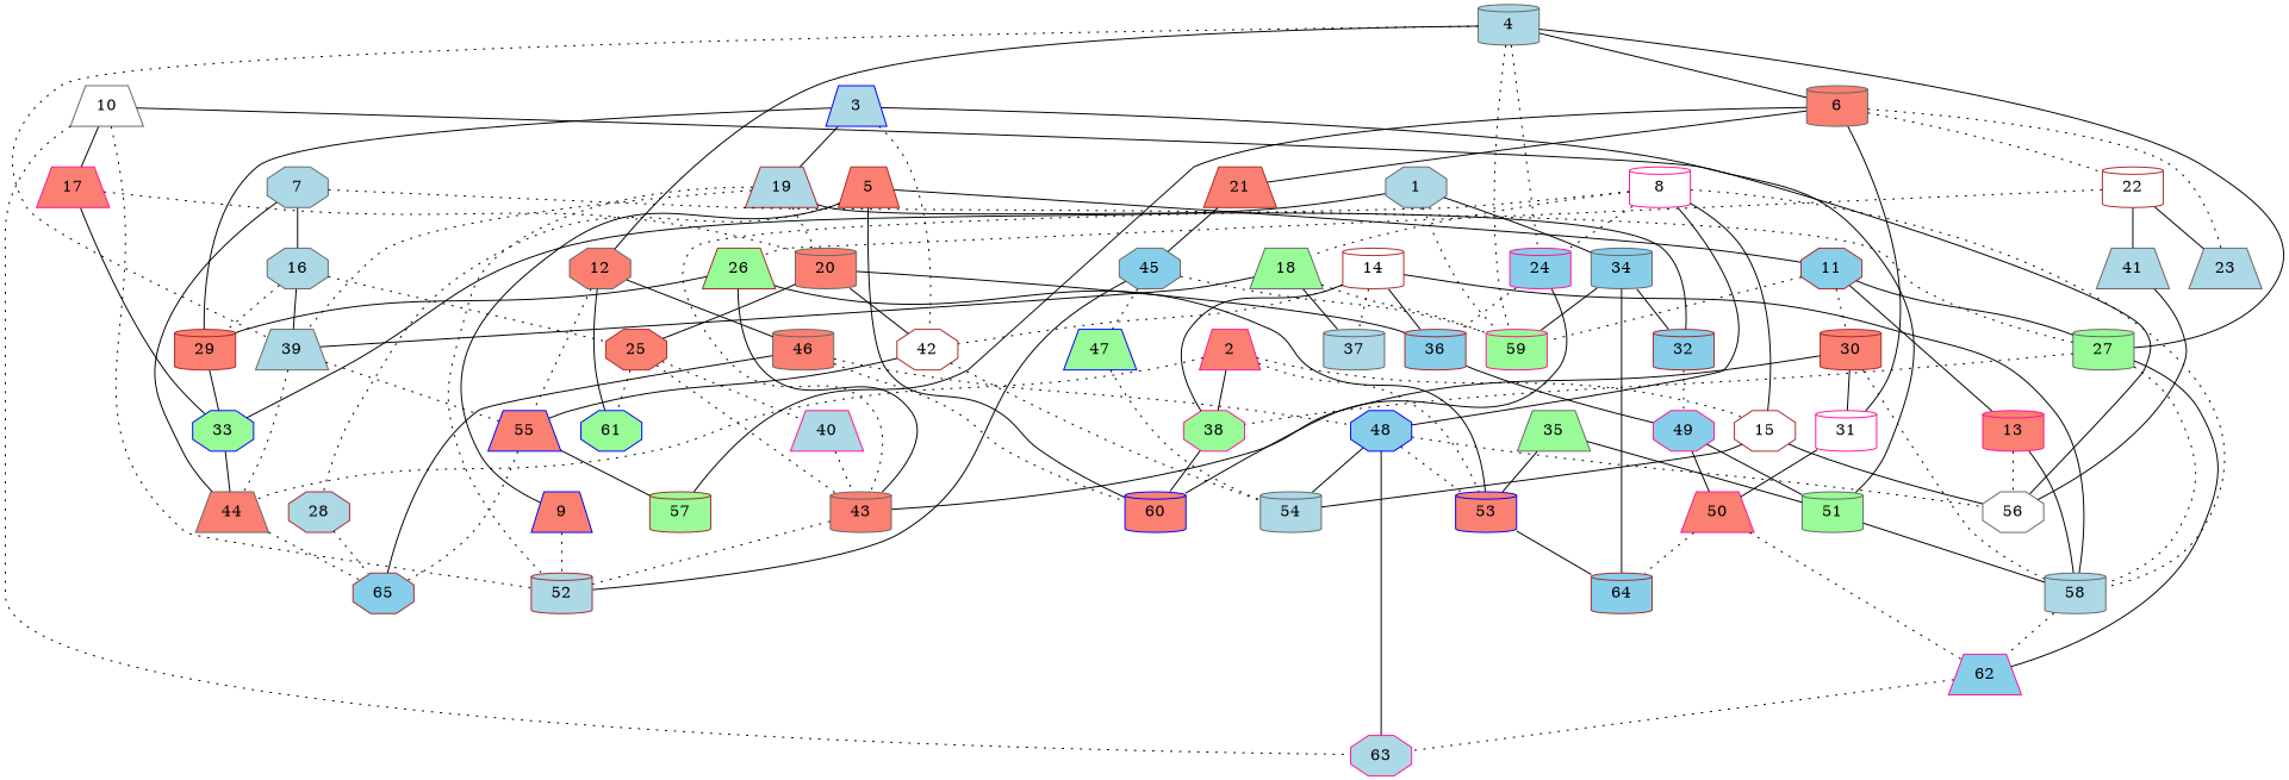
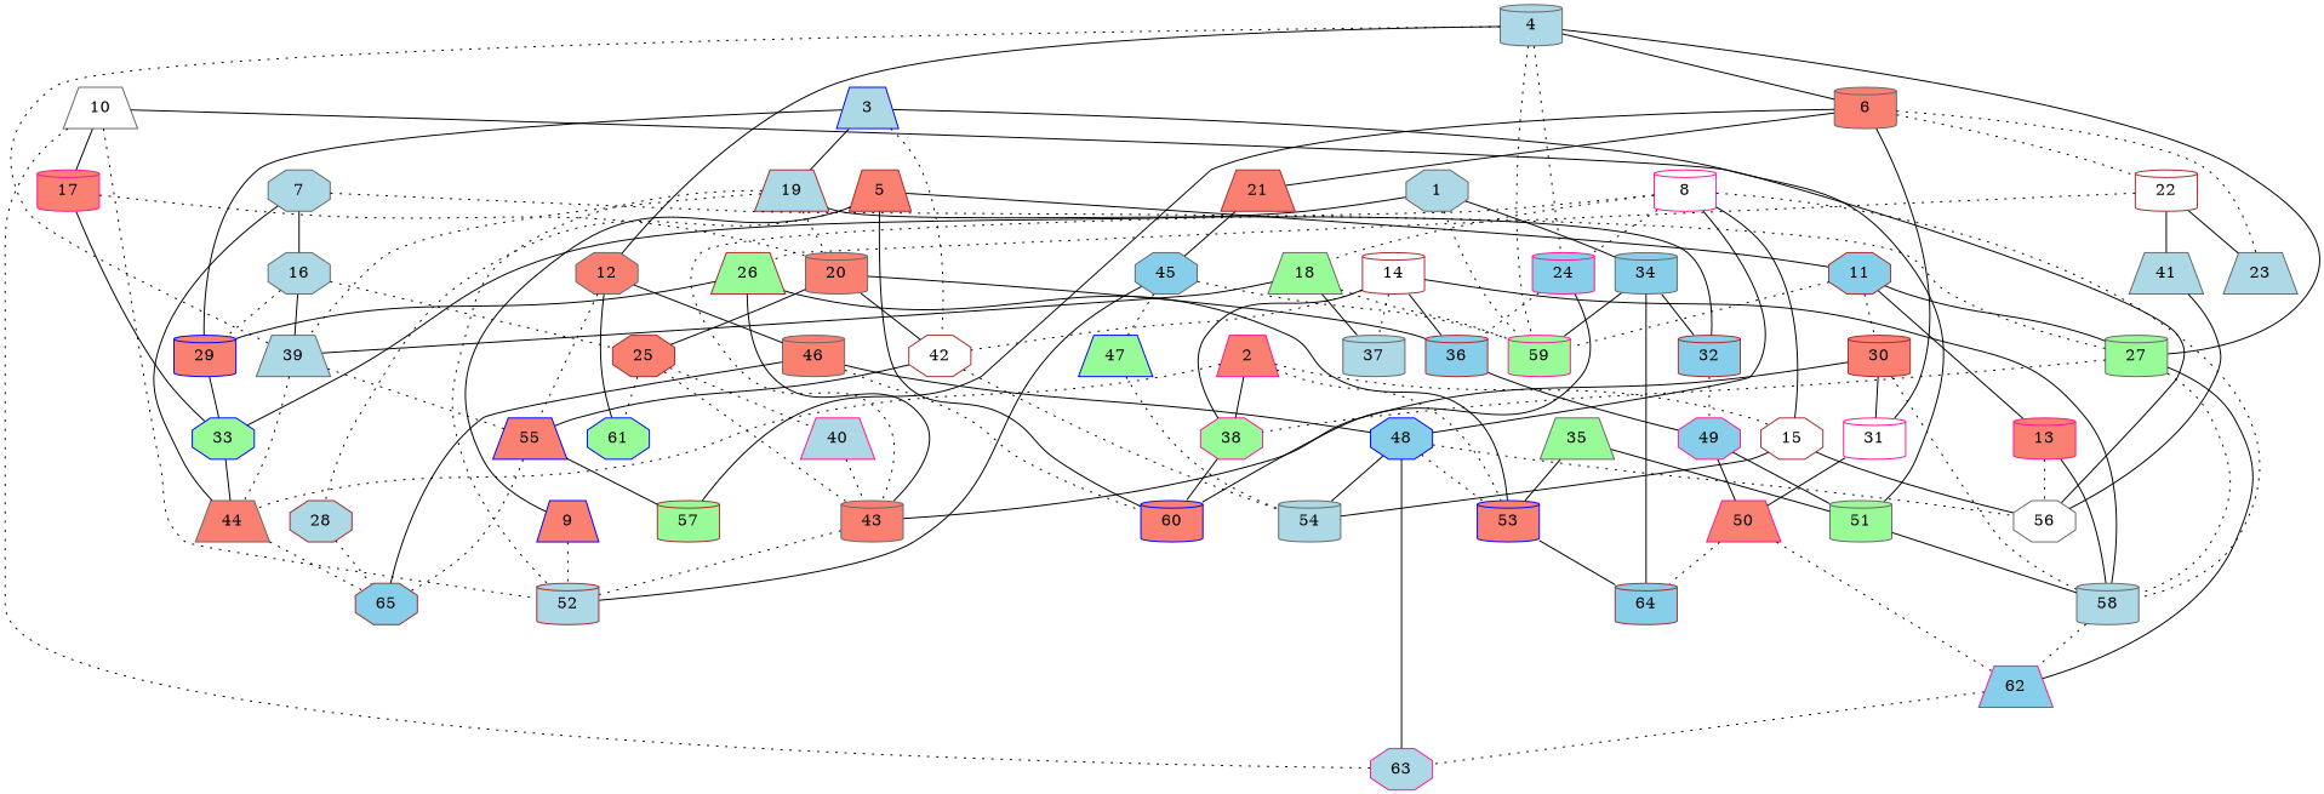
  graph {
    node [color=gray40 fillcolor=salmon shape=cylinder style=filled]
    edge [style=solid]
    1 [fillcolor=lightblue shape=octagon]
    33 [color=blue fillcolor=palegreen shape=octagon]
    34 [fillcolor=skyblue]
    59 [color=deeppink fillcolor=palegreen]
    32 [color=brown fillcolor=skyblue]
    49 [color=deeppink fillcolor=skyblue shape=octagon]
    44 [shape=trapezium]
    64 [color=brown fillcolor=skyblue]
    2 [color=deeppink shape=trapezium]
    15 [color=brown fillcolor=white shape=octagon]
    38 [color=deeppink fillcolor=palegreen shape=octagon]
    53 [color=blue]
    56 [fillcolor=white shape=octagon]
    54 [fillcolor=lightblue]
    60 [color=blue]
    65 [color=brown fillcolor=skyblue shape=octagon]
    3 [color=blue fillcolor=lightblue shape=trapezium]
    19 [color=brown fillcolor=lightblue shape=trapezium]
-   29 [color=brown]
+   29 [color=blue]
    42 [color=brown fillcolor=white shape=octagon]
    51 [fillcolor=palegreen]
    39 [fillcolor=lightblue shape=trapezium]
    52 [color=brown fillcolor=lightblue]
    20
    55 [color=blue shape=trapezium]
    58 [fillcolor=lightblue]
    4 [fillcolor=lightblue]
    6
    12 [shape=octagon]
    24 [color=deeppink fillcolor=skyblue]
    27 [fillcolor=palegreen]
    21 [color=brown shape=trapezium]
    22 [color=brown fillcolor=white]
    23 [fillcolor=lightblue shape=trapezium]
    31 [color=deeppink fillcolor=white]
    57 [color=brown fillcolor=palegreen]
    46
    61 [color=blue fillcolor=palegreen shape=octagon]
    36 [color=brown fillcolor=skyblue]
    62 [color=deeppink fillcolor=skyblue shape=trapezium]
    5 [color=brown shape=trapezium]
    9 [color=blue shape=trapezium]
    11 [color=brown fillcolor=skyblue shape=octagon]
    28 [color=brown fillcolor=lightblue shape=octagon]
    13 [color=deeppink]
    30 [color=brown]
    45 [fillcolor=skyblue shape=octagon]
    26 [color=brown fillcolor=palegreen shape=trapezium]
    41 [fillcolor=lightblue shape=trapezium]
    50 [color=deeppink shape=trapezium]
    7 [fillcolor=lightblue shape=octagon]
    16 [fillcolor=lightblue shape=octagon]
    25 [color=brown shape=octagon]
    8 [color=deeppink fillcolor=white]
    18 [fillcolor=palegreen shape=trapezium]
    43
    48 [color=blue fillcolor=skyblue shape=octagon]
    37 [fillcolor=lightblue]
    63 [color=deeppink fillcolor=lightblue shape=octagon]
    10 [fillcolor=white shape=trapezium]
-   17 [color=deeppink shape=trapezium]
+   17 [color=deeppink]
    14 [color=brown fillcolor=white]
    40 [color=deeppink fillcolor=lightblue shape=trapezium]
    47 [color=blue fillcolor=palegreen shape=trapezium]
    35 [fillcolor=palegreen shape=trapezium]
    1 -- 33
    1 -- 34
    1 -- 59 [style=dotted]
    33 -- 44
    34 -- 59
    34 -- 32
    34 -- 64
    32 -- 49 [style=dotted]
    49 -- 51
    49 -- 50
    44 -- 65 [style=dotted]
    2 -- 44 [style=dotted]
    2 -- 15 [style=dotted]
    2 -- 38
    2 -- 53 [style=dotted]
    15 -- 56
    15 -- 54
    38 -- 60
    53 -- 64
    3 -- 19
    3 -- 29
    3 -- 42 [style=dotted]
    3 -- 51
    19 -- 32
    19 -- 39 [style=dotted]
    19 -- 52 [style=dotted]
    19 -- 20 [style=dotted]
    29 -- 33
    42 -- 54 [style=dotted]
    42 -- 55
    51 -- 58
    39 -- 44 [style=dotted]
    39 -- 55 [style=dotted]
    20 -- 42
    20 -- 36
    20 -- 25
    55 -- 65 [style=dotted]
    55 -- 57
    58 -- 62 [style=dotted]
    4 -- 59 [style=dotted]
    4 -- 39 [style=dotted]
    4 -- 6
    4 -- 12
    4 -- 24 [style=dotted]
    4 -- 27
    6 -- 21
    6 -- 22 [style=dotted]
    6 -- 23 [style=dotted]
    6 -- 31
    6 -- 57
    12 -- 55 [style=dotted]
    12 -- 46
    12 -- 61
    24 -- 60
    24 -- 36 [style=dotted]
    27 -- 38 [style=dotted]
    27 -- 58 [style=dotted]
    27 -- 62
    21 -- 45
    22 -- 23
    22 -- 26 [style=dotted]
    22 -- 41
    31 -- 50
    46 -- 60 [style=dotted]
    46 -- 65
-   46 -- 48 [style=dotted]
+   46 -- 48
    36 -- 49
    62 -- 63 [style=dotted]
    5 -- 60
    5 -- 9
    5 -- 11
    5 -- 28 [style=dotted]
    9 -- 52 [style=dotted]
    11 -- 59 [style=dotted]
    11 -- 27
    11 -- 13
    11 -- 30 [style=dotted]
    28 -- 65 [style=dotted]
    13 -- 56 [style=dotted]
    13 -- 58
    30 -- 58 [style=dotted]
    30 -- 31
    30 -- 43
    45 -- 59 [style=dotted]
    45 -- 52
    45 -- 47 [style=dotted]
    26 -- 53
    26 -- 29
    26 -- 43
    41 -- 56
    50 -- 64 [style=dotted]
    50 -- 62 [style=dotted]
    7 -- 44
    7 -- 27 [style=dotted]
    7 -- 16
    16 -- 29 [style=dotted]
    16 -- 39
    16 -- 25 [style=dotted]
    25 -- 61 [style=dotted]
    25 -- 43 [style=dotted]
    25 -- 40 [style=dotted]
    8 -- 15
    8 -- 58 [style=dotted]
    8 -- 24 [style=dotted]
    8 -- 18 [style=dotted]
    8 -- 43 [style=dotted]
    8 -- 48
    18 -- 59 [style=dotted]
    18 -- 39
    18 -- 37
    43 -- 52 [style=dotted]
    48 -- 53 [style=dotted]
    48 -- 56 [style=dotted]
    48 -- 54
    48 -- 63
    10 -- 56
    10 -- 52 [style=dotted]
    10 -- 63 [style=dotted]
    10 -- 17
    17 -- 33
    17 -- 20 [style=dotted]
    14 -- 38
    14 -- 42 [style=dotted]
    14 -- 58
    14 -- 36
    14 -- 37 [style=dotted]
    40 -- 43 [style=dotted]
    47 -- 54 [style=dotted]
    35 -- 53
    35 -- 51
  }
